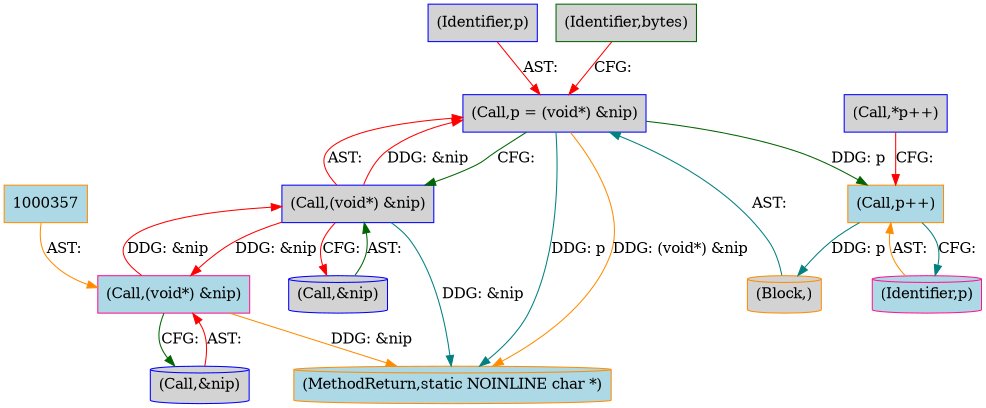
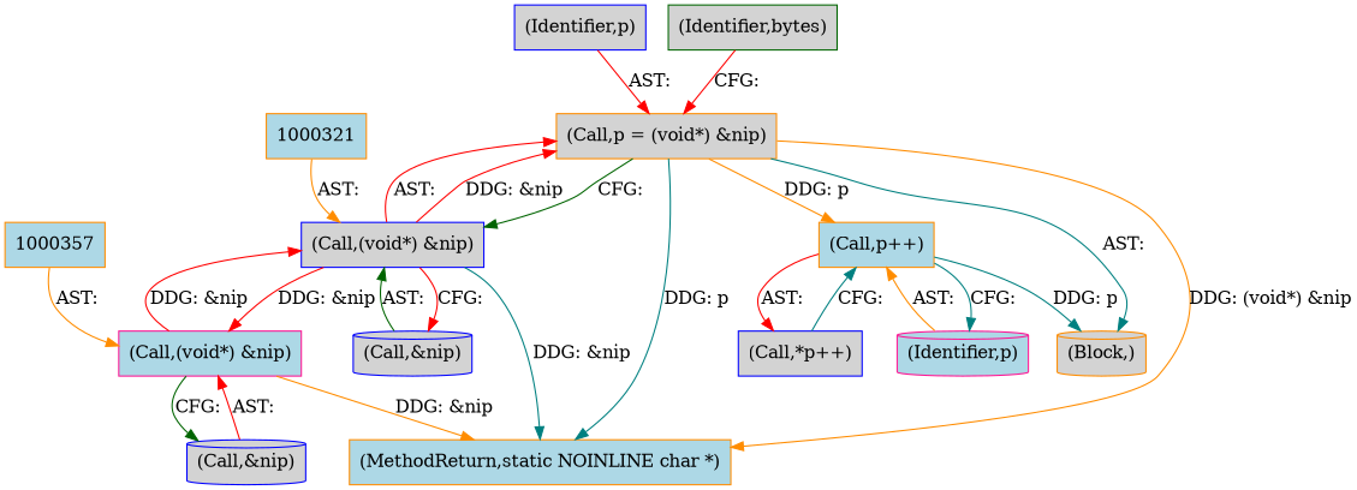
  digraph {
    node [color=darkorange fillcolor=lightgrey shape=box style=filled]
    edge [color=red]
-   n1 [color=blue label="(Call,p = (void*) &nip)"]
+   n1 [label="(Call,p = (void*) &nip)"]
    n2 [color=blue label="(Call,(void*) &nip)"]
    n3 [fillcolor=lightblue label="(Call,p++)"]
-   n4 [fillcolor=lightblue label="(MethodReturn,static NOINLINE char *)" shape=cylinder]
+   n4 [fillcolor=lightblue label="(MethodReturn,static NOINLINE char *)"]
    n5 [label="(Block,)" shape=cylinder]
    n6 [color=deeppink fillcolor=lightblue label="(Call,(void*) &nip)"]
    n7 [color=blue label="(Call,&nip)" shape=cylinder]
    n8 [color=deeppink fillcolor=lightblue label="(Identifier,p)" shape=cylinder]
    n9 [color=blue label="(Call,*p++)"]
    n10 [color=blue label="(Call,&nip)" shape=cylinder]
    n11 [color=blue label="(Identifier,p)"]
    n12 [color=darkgreen label="(Identifier,bytes)"]
+   1000321 [fillcolor=lightblue]
    1000357 [fillcolor=lightblue]
    n1 -> n2 [color=darkgreen label="CFG: "]
-   n1 -> n3 [color=darkgreen label="DDG: p"]
+   n1 -> n3 [color=darkorange label="DDG: p"]
    n1 -> n4 [color=teal label="DDG: p"]
    n1 -> n4 [color=darkorange label="DDG: (void*) &nip"]
-   n5 -> n1 [color=teal label="AST: "]
+   n1 -> n5 [color=teal label="AST: "]
    n2 -> n1 [label="AST: "]
    n2 -> n1 [label="DDG: &nip"]
    n2 -> n4 [color=teal label="DDG: &nip"]
    n2 -> n6 [label="DDG: &nip"]
    n2 -> n7 [label="CFG: "]
    n3 -> n5 [color=teal label="DDG: p"]
    n3 -> n8 [color=teal label="CFG: "]
+   n3 -> n9 [label="AST: "]
    n6 -> n2 [label="DDG: &nip"]
    n6 -> n4 [color=darkorange label="DDG: &nip"]
    n6 -> n10 [color=darkgreen label="CFG: "]
    n7 -> n2 [color=darkgreen label="AST: "]
    n8 -> n3 [color=darkorange label="AST: "]
-   n9 -> n3 [label="CFG: "]
+   n9 -> n3 [color=teal label="CFG: "]
    n10 -> n6 [label="AST: "]
    n11 -> n1 [label="AST: "]
    n12 -> n1 [label="CFG: "]
+   1000321 -> n2 [color=darkorange label="AST: "]
    1000357 -> n6 [color=darkorange label="AST: "]
  }
